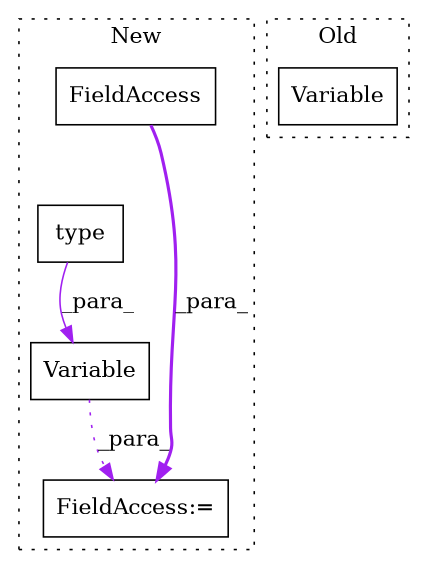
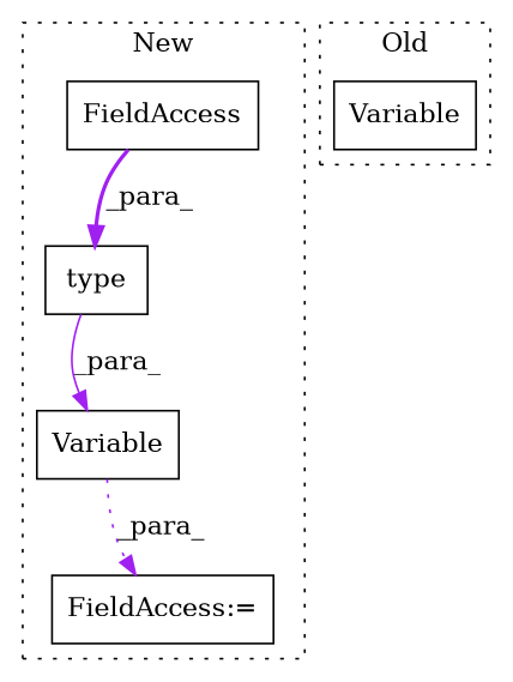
  digraph {
    node [a=32 l="9,1" shape=box]
    edge [color=purple]
    n1 [l="5,1" label=type s="4867,4882"]
    n2 [label=Variable s="5004,5024"]
    n3 [a=22 l=10 label=FieldAccess s=4872]
    n4 [a=7 l=1 label="FieldAccess:=" s=5003]
    n5 [label=Variable s="4662,4734"]
    subgraph cluster_1 {
      label=New
      style=dotted
      n1
      n2
      n3
      n4
    }
    subgraph cluster_2 {
      label=Old
      style=dotted
      n5
    }
    n1 -> n2 [label=_para_ style=solid]
    n2 -> n4 [label=_para_ style=dotted]
-   n3 -> n4 [label=_para_ style=bold]
+   n3 -> n1 [label=_para_ style=bold]
  }
